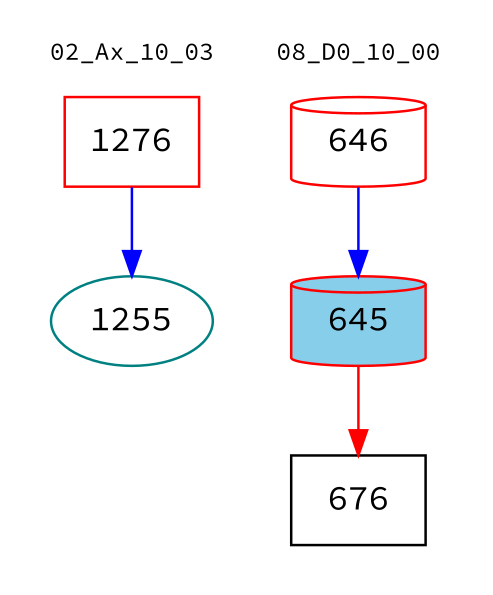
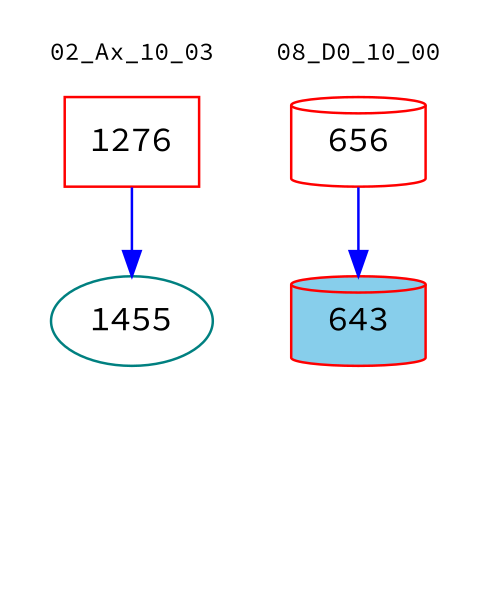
  digraph {
    fontname="Source Code Pro"
    node [color=red fillcolor=white fontname="Source Code Pro" shape=box style=filled]
    edge [color=blue fontname="Source Code Pro"]
    n1 [label=1276]
-   n2 [color=teal label=1255 shape=ellipse]
-   n3 [label=646 shape=cylinder]
-   n4 [fillcolor=skyblue label=645 shape=cylinder]
-   n5 [color=black label=676]
+   n2 [color=teal label=1455 shape=ellipse]
+   n3 [label=656 shape=cylinder]
+   n4 [fillcolor=skyblue label=643 shape=cylinder]
    subgraph cluster_1 {
      color=white
      fontsize=10
      label="02_Ax_10_03"
      n1
      n2
    }
    subgraph cluster_2 {
      color=white
      fontsize=10
      label="08_D0_10_00"
      n3
      n4
-     n5
    }
    n1 -> n2
    n3 -> n4
-   n4 -> n5 [color=red]
  }
